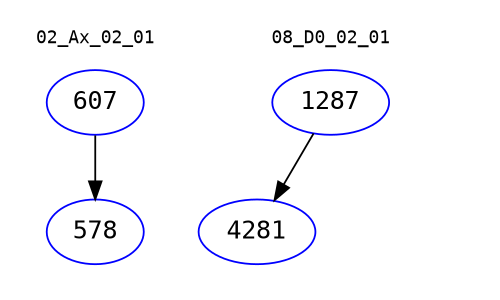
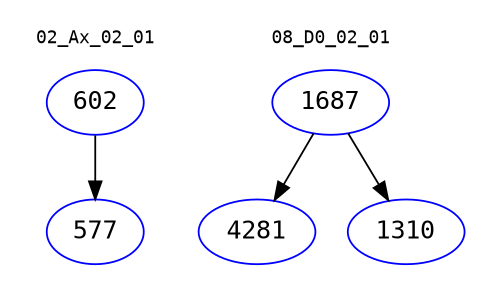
  digraph {
    fontname="DejaVu Sans Mono"
    node [color=blue fontname="DejaVu Sans Mono"]
    edge [color=black fontname="DejaVu Sans Mono"]
-   n1 [label=607]
-   n2 [label=578]
-   n3 [label=1287]
+   n1 [label=602]
+   n2 [label=577]
+   n3 [label=1687]
    n4 [label=4281]
+   n5 [label=1310]
    subgraph cluster_1 {
      color=white
      fontsize=10
      label="02_Ax_02_01"
      n1
      n2
    }
    subgraph cluster_2 {
      color=white
      fontsize=10
      label="08_D0_02_01"
      n3
      n4
+     n5
    }
    n1 -> n2
    n3 -> n4
+   n3 -> n5
  }
